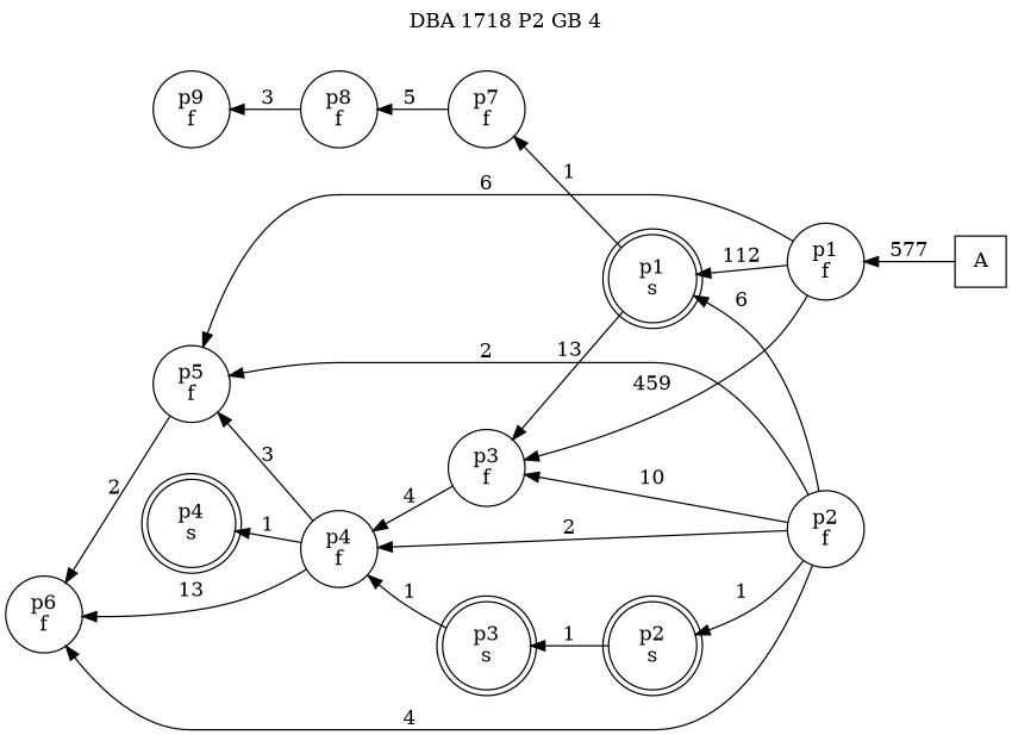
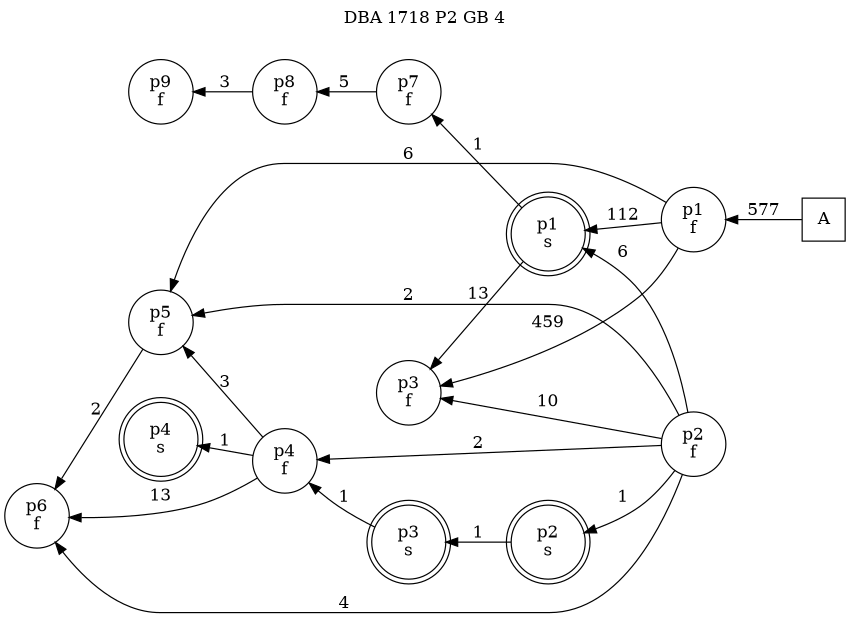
  digraph {
    label=" DBA 1718 P2 GB 4 "
    labelloc=tl
    rankdir=RL
    node [shape=circle]
    n1 [label=A shape=square]
    n2 [label="p1\nf"]
    n3 [label="p1\ns" shape=doublecircle]
    n4 [label="p5\nf"]
    n5 [label="p3\nf"]
    n6 [label="p7\nf"]
    n7 [label="p2\nf"]
    n8 [label="p4\nf"]
    n9 [label="p6\nf"]
    n10 [label="p2\ns" shape=doublecircle]
    n11 [label="p8\nf"]
    n12 [label="p4\ns" shape=doublecircle]
    n13 [label="p3\ns" shape=doublecircle]
    n14 [label="p9\nf"]
    n1 -> n2 [label=577]
    n2 -> n3 [label=112]
    n2 -> n4 [label=6]
    n2 -> n5 [label=459]
    n3 -> n5 [label=13]
    n3 -> n6 [label=1]
    n4 -> n9 [label=2]
-   n5 -> n8 [label=4]
    n6 -> n11 [label=5]
    n7 -> n3 [label=6]
    n7 -> n4 [label=2]
    n7 -> n5 [label=10]
    n7 -> n8 [label=2]
    n7 -> n9 [label=4]
    n7 -> n10 [label=1]
    n8 -> n4 [label=3]
    n8 -> n9 [label=13]
    n8 -> n12 [label=1]
    n10 -> n13 [label=1]
    n11 -> n14 [label=3]
    n13 -> n8 [label=1]
  }
